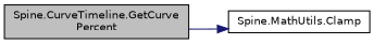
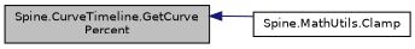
  digraph {
    rankdir=LR
    node [color=black fontname=Helvetica fontsize=10 shape=record style=filled]
    n1 [fillcolor=grey75 fontcolor=black height=0.2 label="Spine.CurveTimeline.GetCurve\lPercent" width=0.4]
    n2 [fillcolor=white height=0.2 label="Spine.MathUtils.Clamp" width=0.4]
-   n1 -> n2 [color=midnightblue fontname=Helvetica fontsize=10 labelfontname=Helvetica labelfontsize=10 style=solid]
+   n2 -> n1 [color=midnightblue fontname=Helvetica fontsize=10 labelfontname=Helvetica labelfontsize=10 style=solid]
  }
